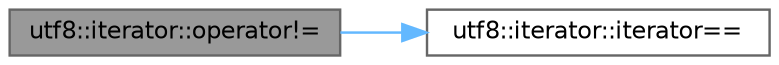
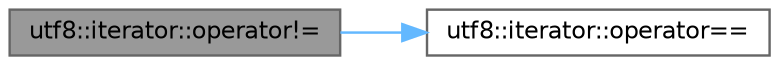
  digraph {
    rankdir=LR
    node [fontname=Helvetica fontsize=10 shape=box style=filled]
    n1 [color=gray40 fillcolor=grey60 fontcolor=black height=0.2 label="utf8::iterator::operator!=" width=0.4]
-   n2 [color=grey40 fillcolor=white height=0.2 label="utf8::iterator::iterator==" width=0.4]
+   n2 [color=grey40 fillcolor=white height=0.2 label="utf8::iterator::operator==" width=0.4]
    n1 -> n2 [color=steelblue1 fontname=Helvetica fontsize=10 labelfontname=Helvetica labelfontsize=10 style=solid]
  }
